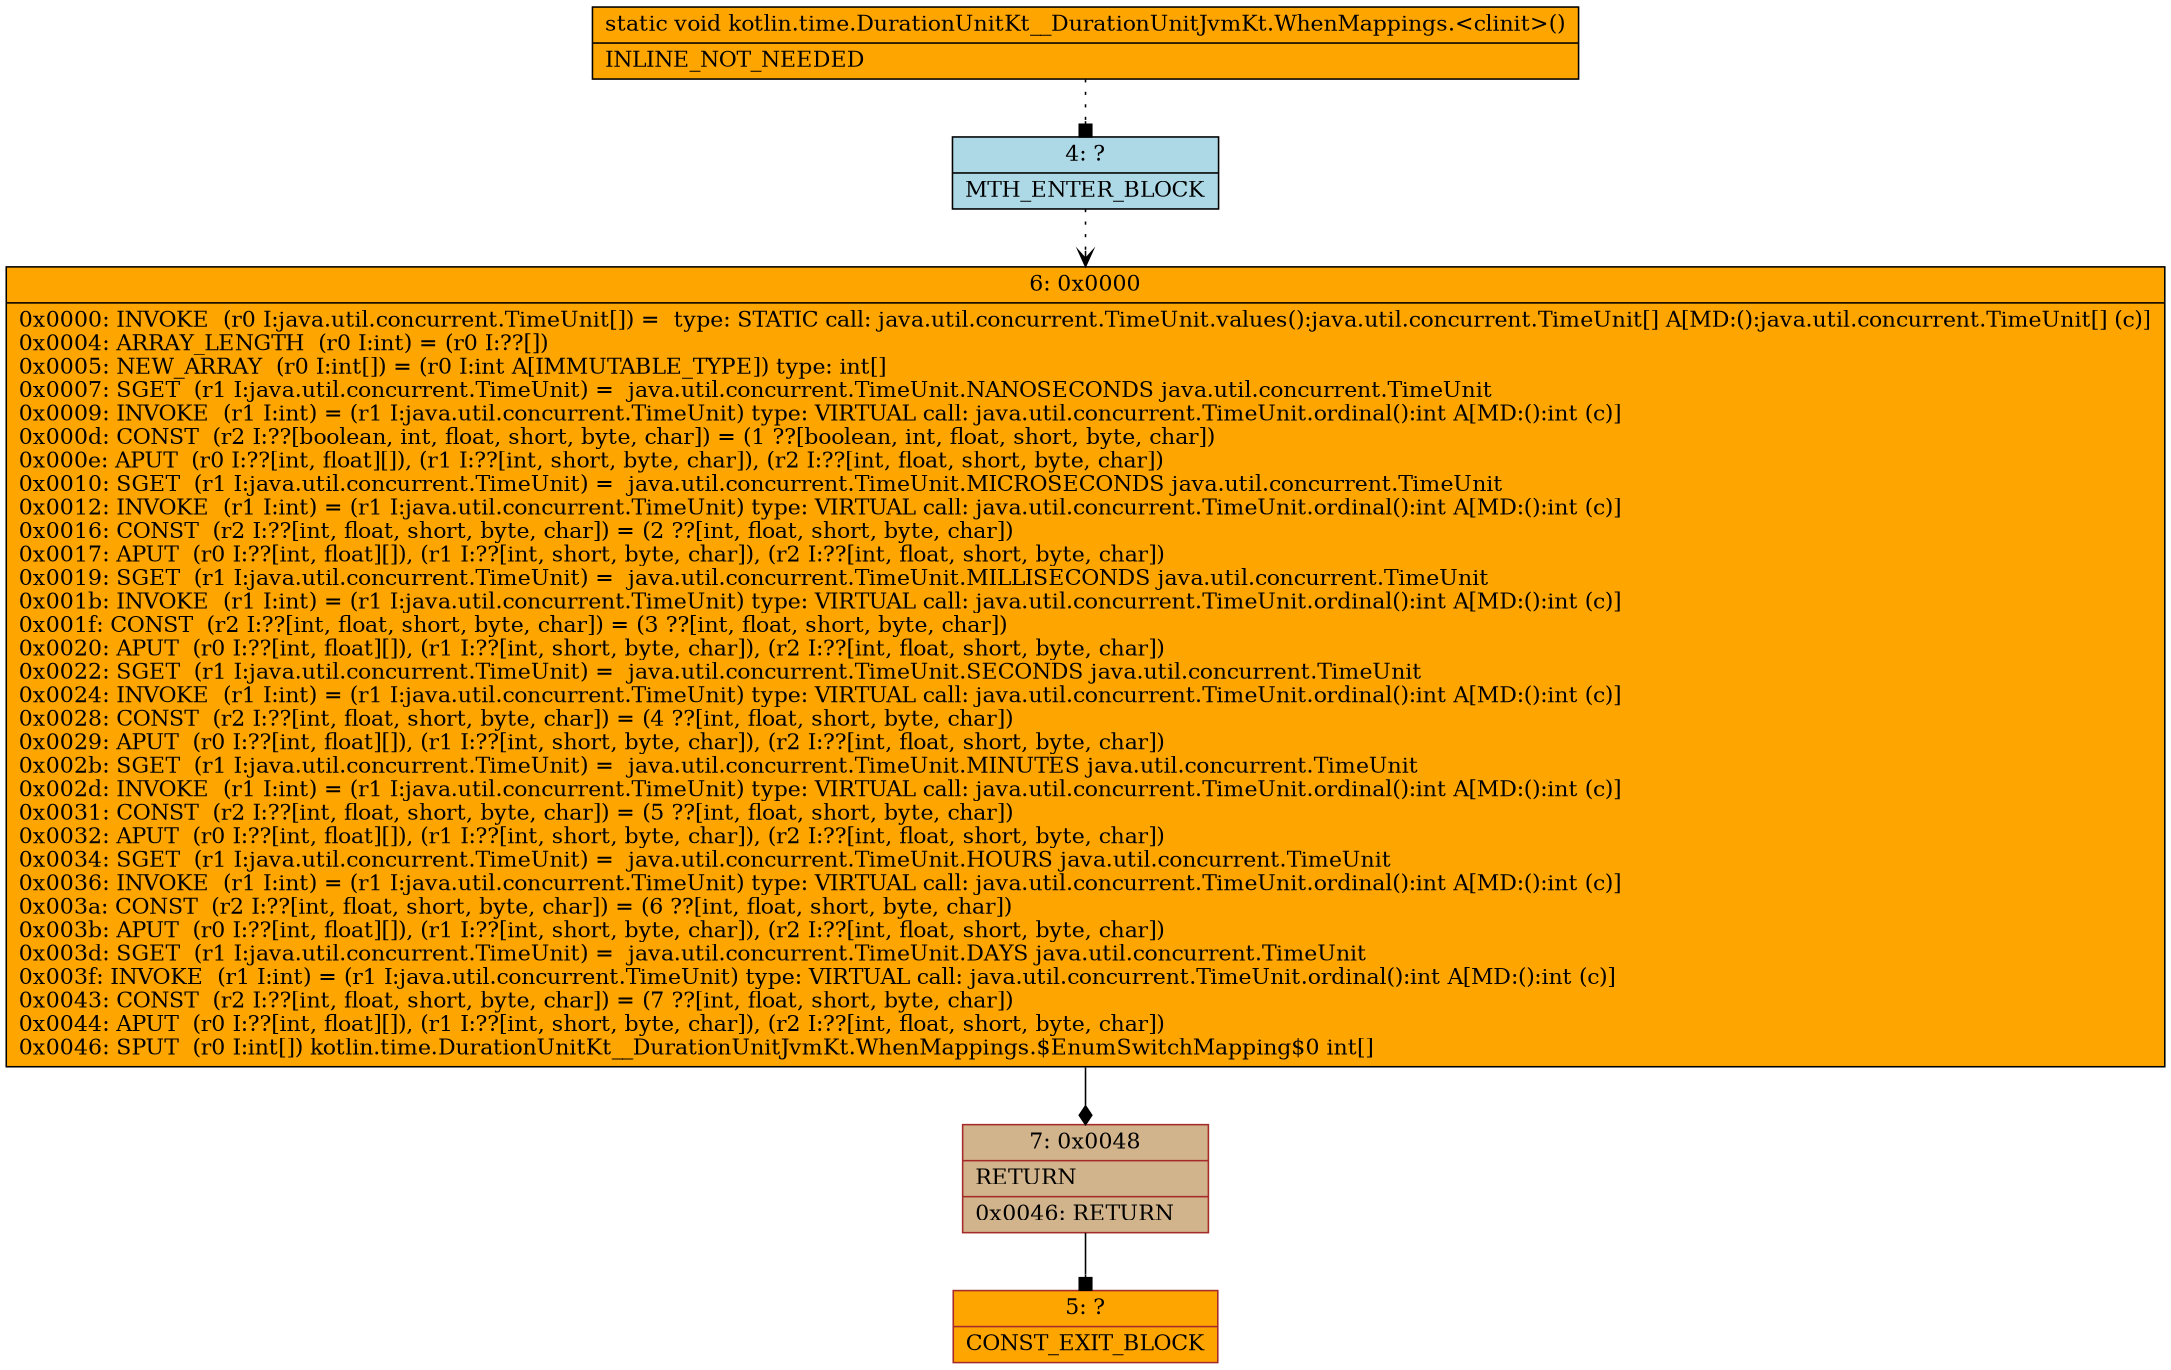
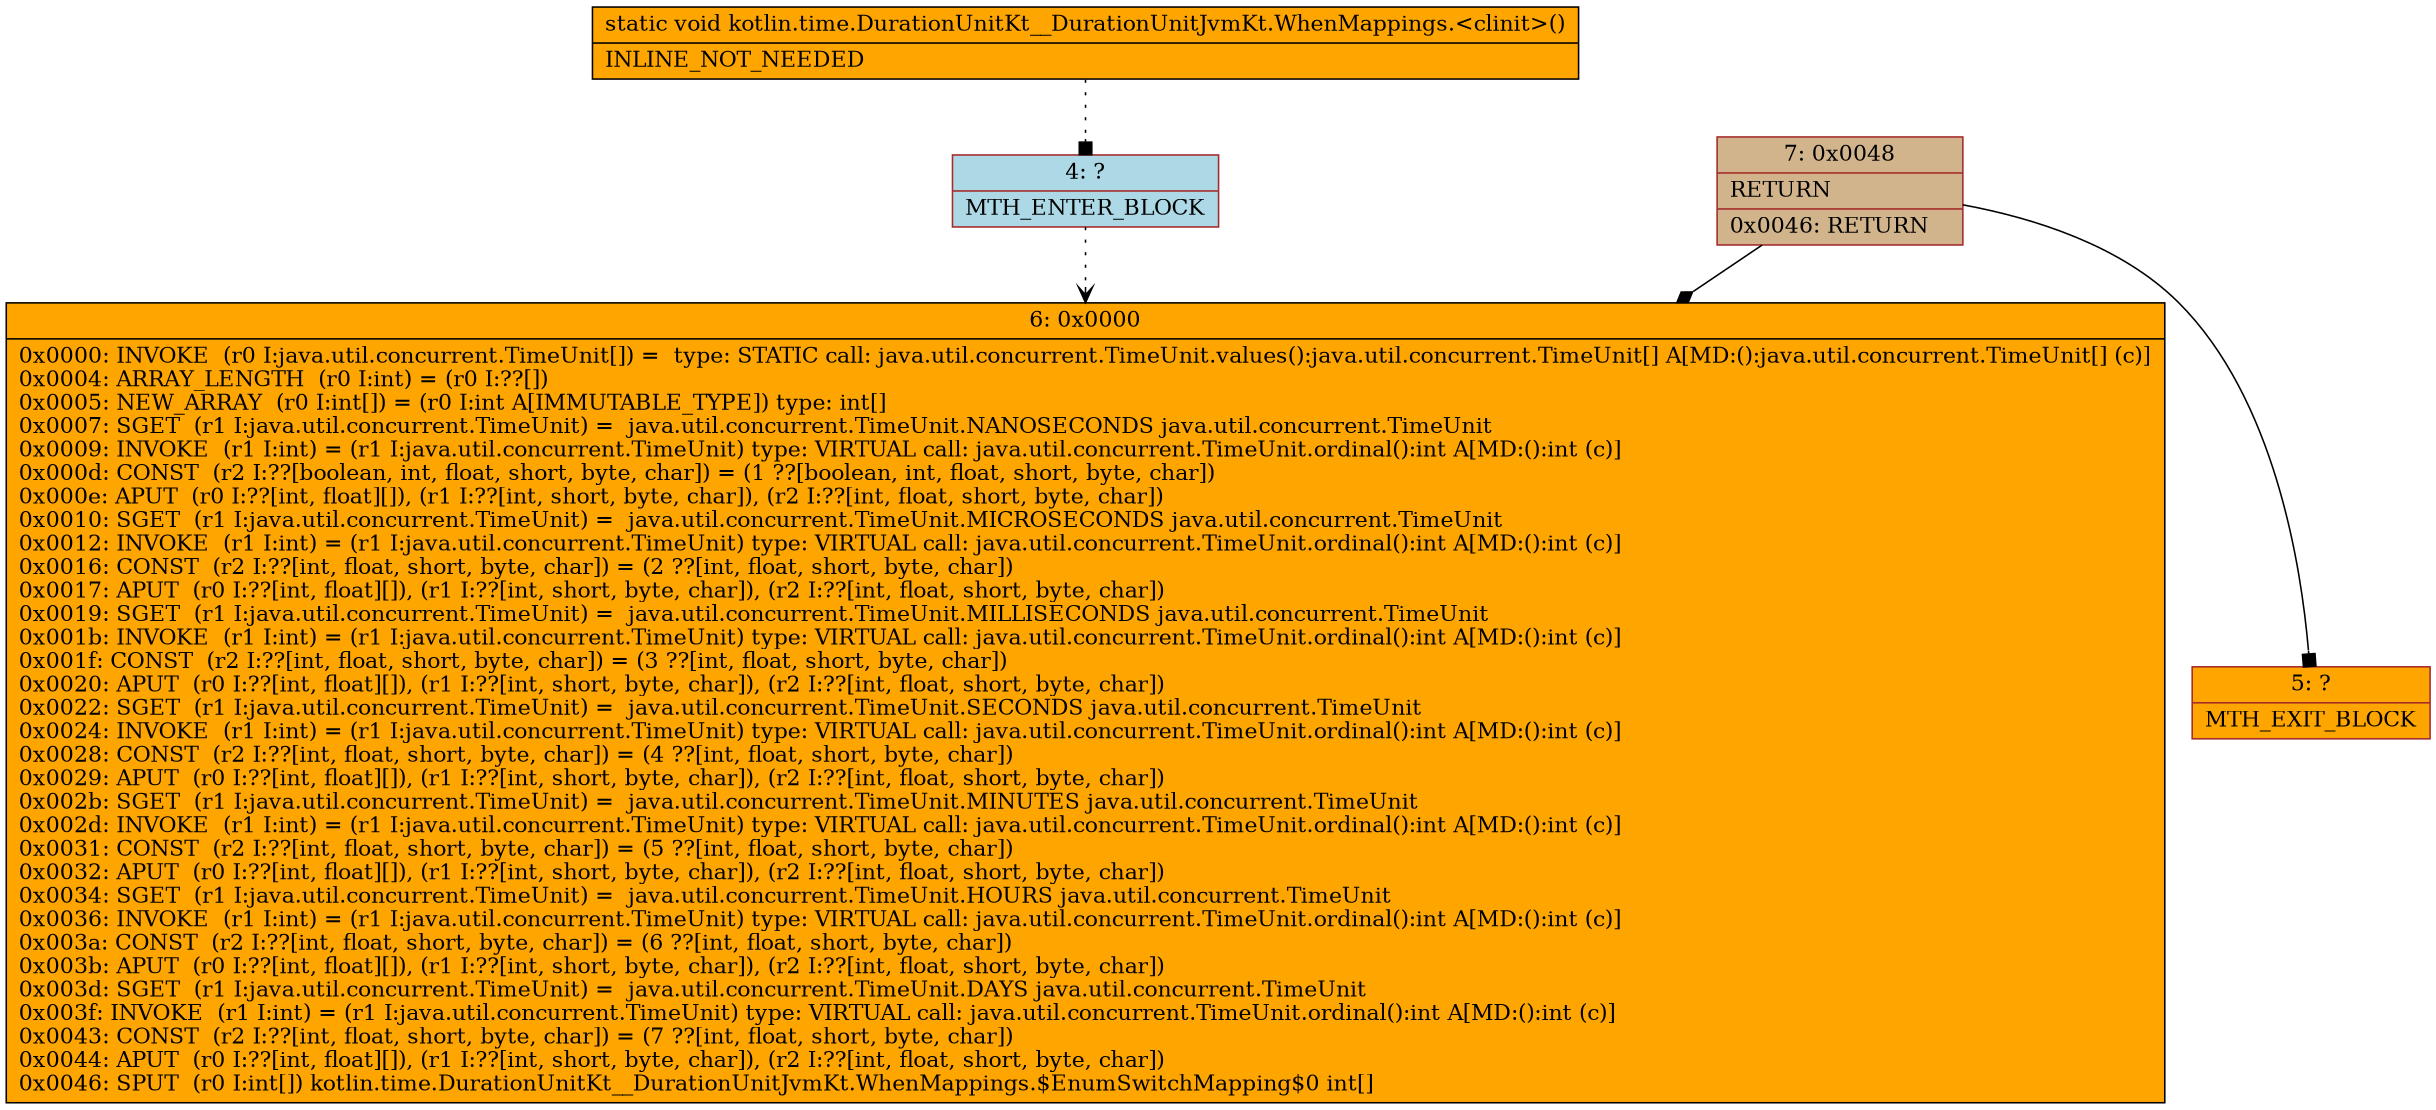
  digraph {
    node [color=brown fillcolor=orange shape=record style=filled]
    edge [arrowhead=box style=dotted]
-   n1 [color=black fillcolor=lightblue label="{4\:\ ?|MTH_ENTER_BLOCK\l}"]
+   n1 [fillcolor=lightblue label="{4\:\ ?|MTH_ENTER_BLOCK\l}"]
    n2 [color=black label="{6\:\ 0x0000|0x0000: INVOKE  (r0 I:java.util.concurrent.TimeUnit[]) =  type: STATIC call: java.util.concurrent.TimeUnit.values():java.util.concurrent.TimeUnit[] A[MD:():java.util.concurrent.TimeUnit[] (c)]\l0x0004: ARRAY_LENGTH  (r0 I:int) = (r0 I:??[]) \l0x0005: NEW_ARRAY  (r0 I:int[]) = (r0 I:int A[IMMUTABLE_TYPE]) type: int[] \l0x0007: SGET  (r1 I:java.util.concurrent.TimeUnit) =  java.util.concurrent.TimeUnit.NANOSECONDS java.util.concurrent.TimeUnit \l0x0009: INVOKE  (r1 I:int) = (r1 I:java.util.concurrent.TimeUnit) type: VIRTUAL call: java.util.concurrent.TimeUnit.ordinal():int A[MD:():int (c)]\l0x000d: CONST  (r2 I:??[boolean, int, float, short, byte, char]) = (1 ??[boolean, int, float, short, byte, char]) \l0x000e: APUT  (r0 I:??[int, float][]), (r1 I:??[int, short, byte, char]), (r2 I:??[int, float, short, byte, char]) \l0x0010: SGET  (r1 I:java.util.concurrent.TimeUnit) =  java.util.concurrent.TimeUnit.MICROSECONDS java.util.concurrent.TimeUnit \l0x0012: INVOKE  (r1 I:int) = (r1 I:java.util.concurrent.TimeUnit) type: VIRTUAL call: java.util.concurrent.TimeUnit.ordinal():int A[MD:():int (c)]\l0x0016: CONST  (r2 I:??[int, float, short, byte, char]) = (2 ??[int, float, short, byte, char]) \l0x0017: APUT  (r0 I:??[int, float][]), (r1 I:??[int, short, byte, char]), (r2 I:??[int, float, short, byte, char]) \l0x0019: SGET  (r1 I:java.util.concurrent.TimeUnit) =  java.util.concurrent.TimeUnit.MILLISECONDS java.util.concurrent.TimeUnit \l0x001b: INVOKE  (r1 I:int) = (r1 I:java.util.concurrent.TimeUnit) type: VIRTUAL call: java.util.concurrent.TimeUnit.ordinal():int A[MD:():int (c)]\l0x001f: CONST  (r2 I:??[int, float, short, byte, char]) = (3 ??[int, float, short, byte, char]) \l0x0020: APUT  (r0 I:??[int, float][]), (r1 I:??[int, short, byte, char]), (r2 I:??[int, float, short, byte, char]) \l0x0022: SGET  (r1 I:java.util.concurrent.TimeUnit) =  java.util.concurrent.TimeUnit.SECONDS java.util.concurrent.TimeUnit \l0x0024: INVOKE  (r1 I:int) = (r1 I:java.util.concurrent.TimeUnit) type: VIRTUAL call: java.util.concurrent.TimeUnit.ordinal():int A[MD:():int (c)]\l0x0028: CONST  (r2 I:??[int, float, short, byte, char]) = (4 ??[int, float, short, byte, char]) \l0x0029: APUT  (r0 I:??[int, float][]), (r1 I:??[int, short, byte, char]), (r2 I:??[int, float, short, byte, char]) \l0x002b: SGET  (r1 I:java.util.concurrent.TimeUnit) =  java.util.concurrent.TimeUnit.MINUTES java.util.concurrent.TimeUnit \l0x002d: INVOKE  (r1 I:int) = (r1 I:java.util.concurrent.TimeUnit) type: VIRTUAL call: java.util.concurrent.TimeUnit.ordinal():int A[MD:():int (c)]\l0x0031: CONST  (r2 I:??[int, float, short, byte, char]) = (5 ??[int, float, short, byte, char]) \l0x0032: APUT  (r0 I:??[int, float][]), (r1 I:??[int, short, byte, char]), (r2 I:??[int, float, short, byte, char]) \l0x0034: SGET  (r1 I:java.util.concurrent.TimeUnit) =  java.util.concurrent.TimeUnit.HOURS java.util.concurrent.TimeUnit \l0x0036: INVOKE  (r1 I:int) = (r1 I:java.util.concurrent.TimeUnit) type: VIRTUAL call: java.util.concurrent.TimeUnit.ordinal():int A[MD:():int (c)]\l0x003a: CONST  (r2 I:??[int, float, short, byte, char]) = (6 ??[int, float, short, byte, char]) \l0x003b: APUT  (r0 I:??[int, float][]), (r1 I:??[int, short, byte, char]), (r2 I:??[int, float, short, byte, char]) \l0x003d: SGET  (r1 I:java.util.concurrent.TimeUnit) =  java.util.concurrent.TimeUnit.DAYS java.util.concurrent.TimeUnit \l0x003f: INVOKE  (r1 I:int) = (r1 I:java.util.concurrent.TimeUnit) type: VIRTUAL call: java.util.concurrent.TimeUnit.ordinal():int A[MD:():int (c)]\l0x0043: CONST  (r2 I:??[int, float, short, byte, char]) = (7 ??[int, float, short, byte, char]) \l0x0044: APUT  (r0 I:??[int, float][]), (r1 I:??[int, short, byte, char]), (r2 I:??[int, float, short, byte, char]) \l0x0046: SPUT  (r0 I:int[]) kotlin.time.DurationUnitKt__DurationUnitJvmKt.WhenMappings.$EnumSwitchMapping$0 int[] \l}"]
    n3 [fillcolor=tan label="{7\:\ 0x0048|RETURN\l|0x0046: RETURN   \l}"]
-   n4 [label="{5\:\ ?|CONST_EXIT_BLOCK\l}"]
+   n4 [label="{5\:\ ?|MTH_EXIT_BLOCK\l}"]
    n5 [color=black label="{static void kotlin.time.DurationUnitKt__DurationUnitJvmKt.WhenMappings.\<clinit\>()  | INLINE_NOT_NEEDED\l}"]
    n1 -> n2 [arrowhead=vee]
-   n2 -> n3 [arrowhead=diamond style=solid]
+   n3 -> n2 [arrowhead=diamond style=solid]
    n3 -> n4 [style=solid]
    n5 -> n1
  }
